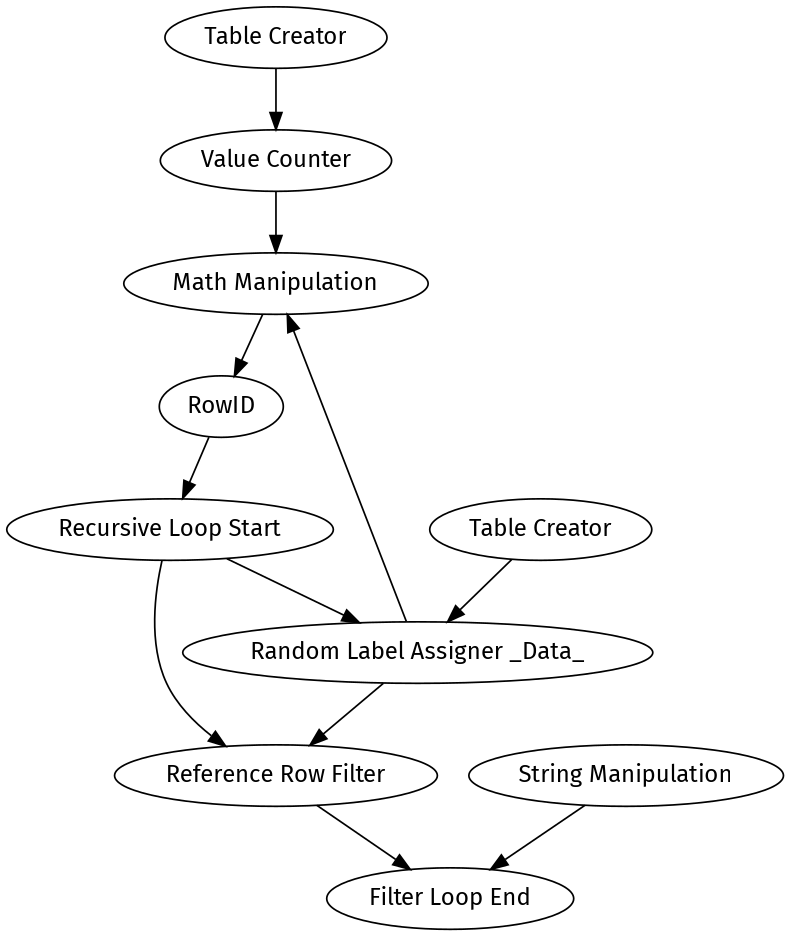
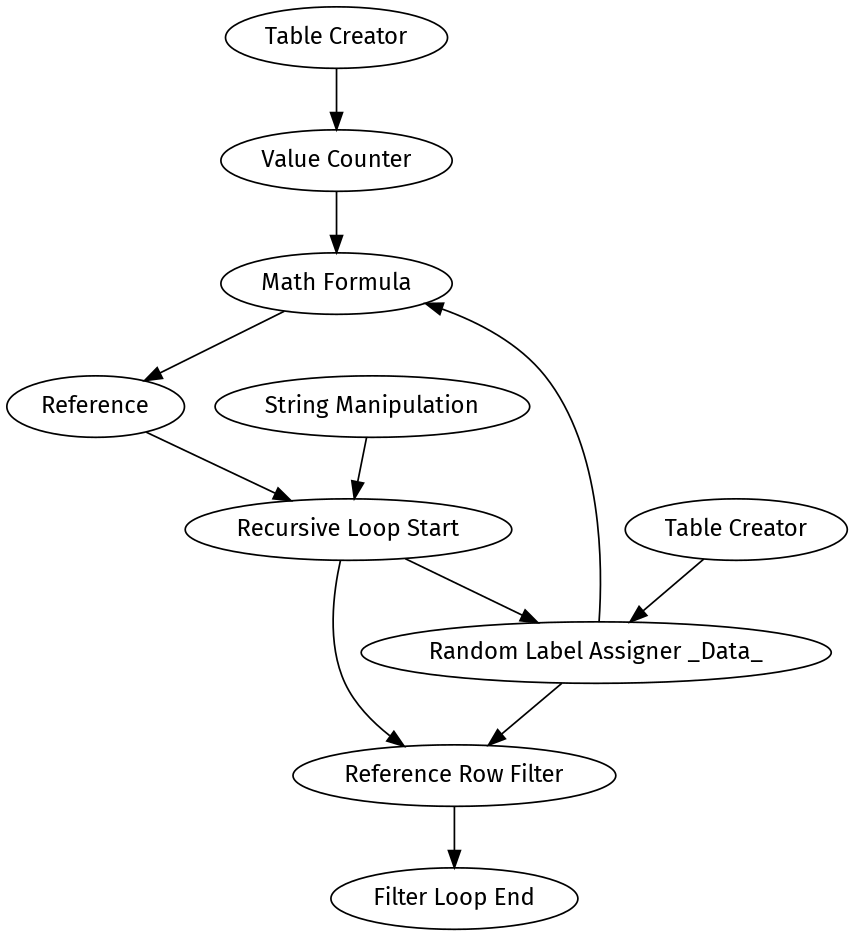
  digraph {
    fontname="Fira Sans"
    rankdir=TB
    node [fontname="Fira Sans"]
    edge [fontname="Fira Sans"]
    n1 [label="Table Creator"]
    n2 [label="Value Counter"]
-   n3 [label="Math Manipulation"]
+   n3 [label="Math Formula"]
    n4 [label="Random Label Assigner _Data_"]
    n5 [label="Reference Row Filter"]
    n6 [label="Filter Loop End"]
    n7 [label="String Manipulation"]
-   n8 [label=RowID]
+   n8 [label=Reference]
    n9 [label="Recursive Loop Start"]
    n10 [label="Table Creator"]
    n1 -> n2
    n2 -> n3
    n3 -> n8
    n4 -> n3
    n4 -> n5
    n5 -> n6
-   n7 -> n6
+   n7 -> n9
    n8 -> n9
    n9 -> n4
    n9 -> n5
    n10 -> n4
  }
